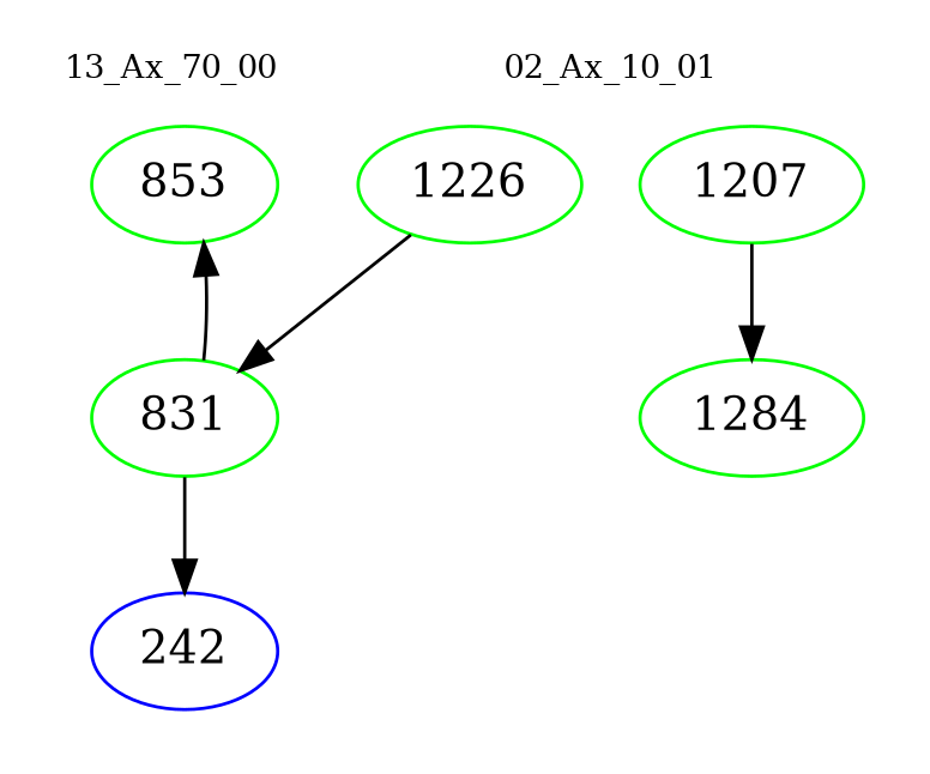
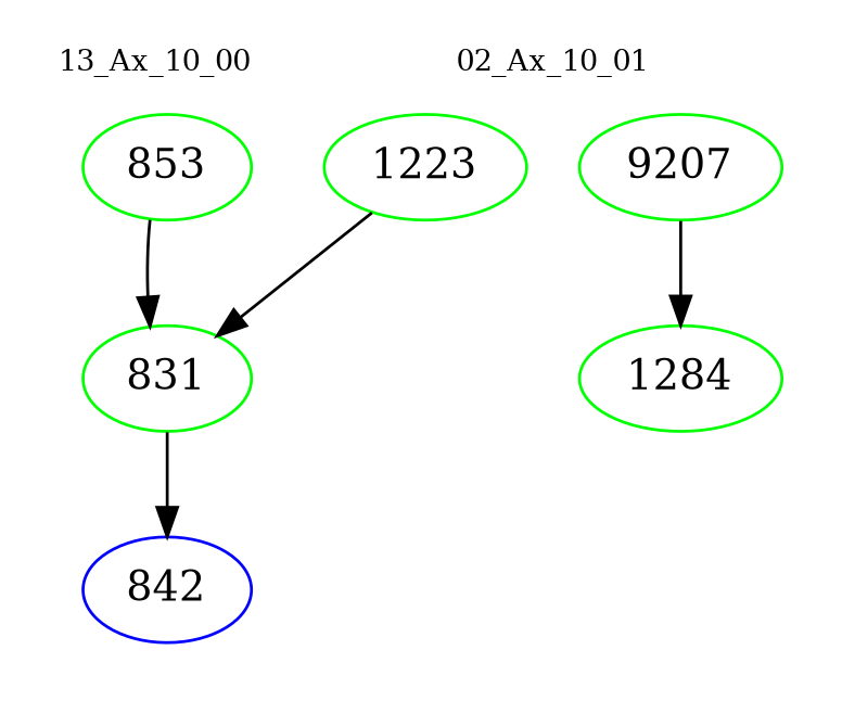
  digraph {
    node [color=green]
    edge [color=black]
    n1 [label=853]
    n2 [label=831]
-   n3 [color=blue label=242]
-   n4 [label=1226]
-   n5 [label=1207]
+   n3 [color=blue label=842]
+   n4 [label=1223]
+   n5 [label=9207]
    n6 [label=1284]
    subgraph cluster_1 {
      color=white
      fontsize=10
-     label="13_Ax_70_00"
+     label="13_Ax_10_00"
      n1
      n2
      n3
    }
    subgraph cluster_2 {
      color=white
      fontsize=10
      label="02_Ax_10_01"
      n4
      n5
      n6
    }
-   n2 -> n1
+   n1 -> n2
    n2 -> n3
    n4 -> n2
    n5 -> n6
  }
